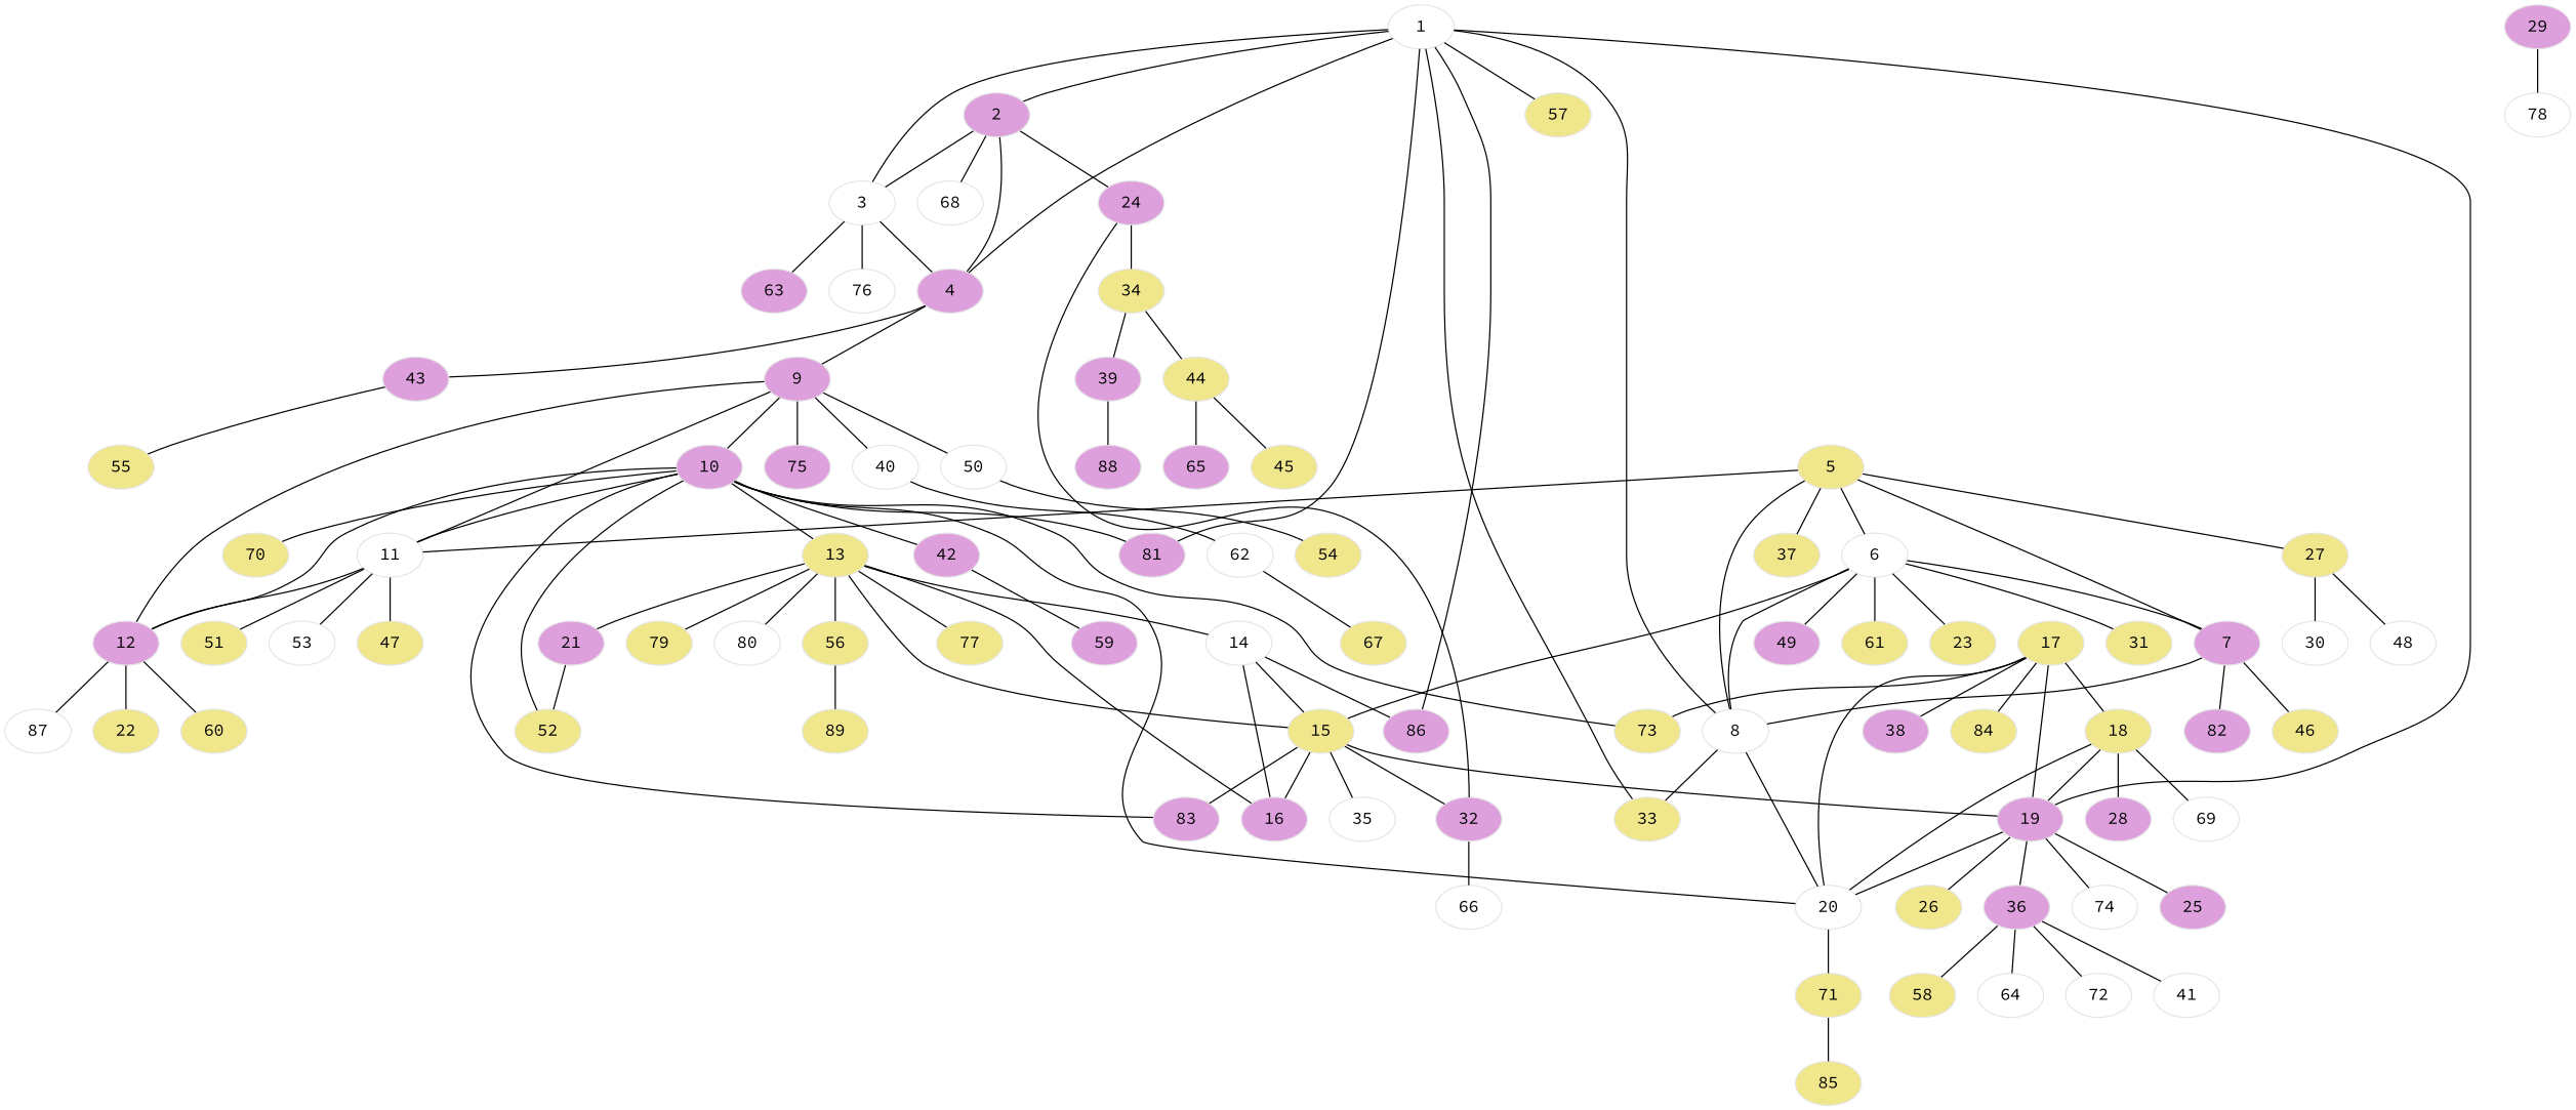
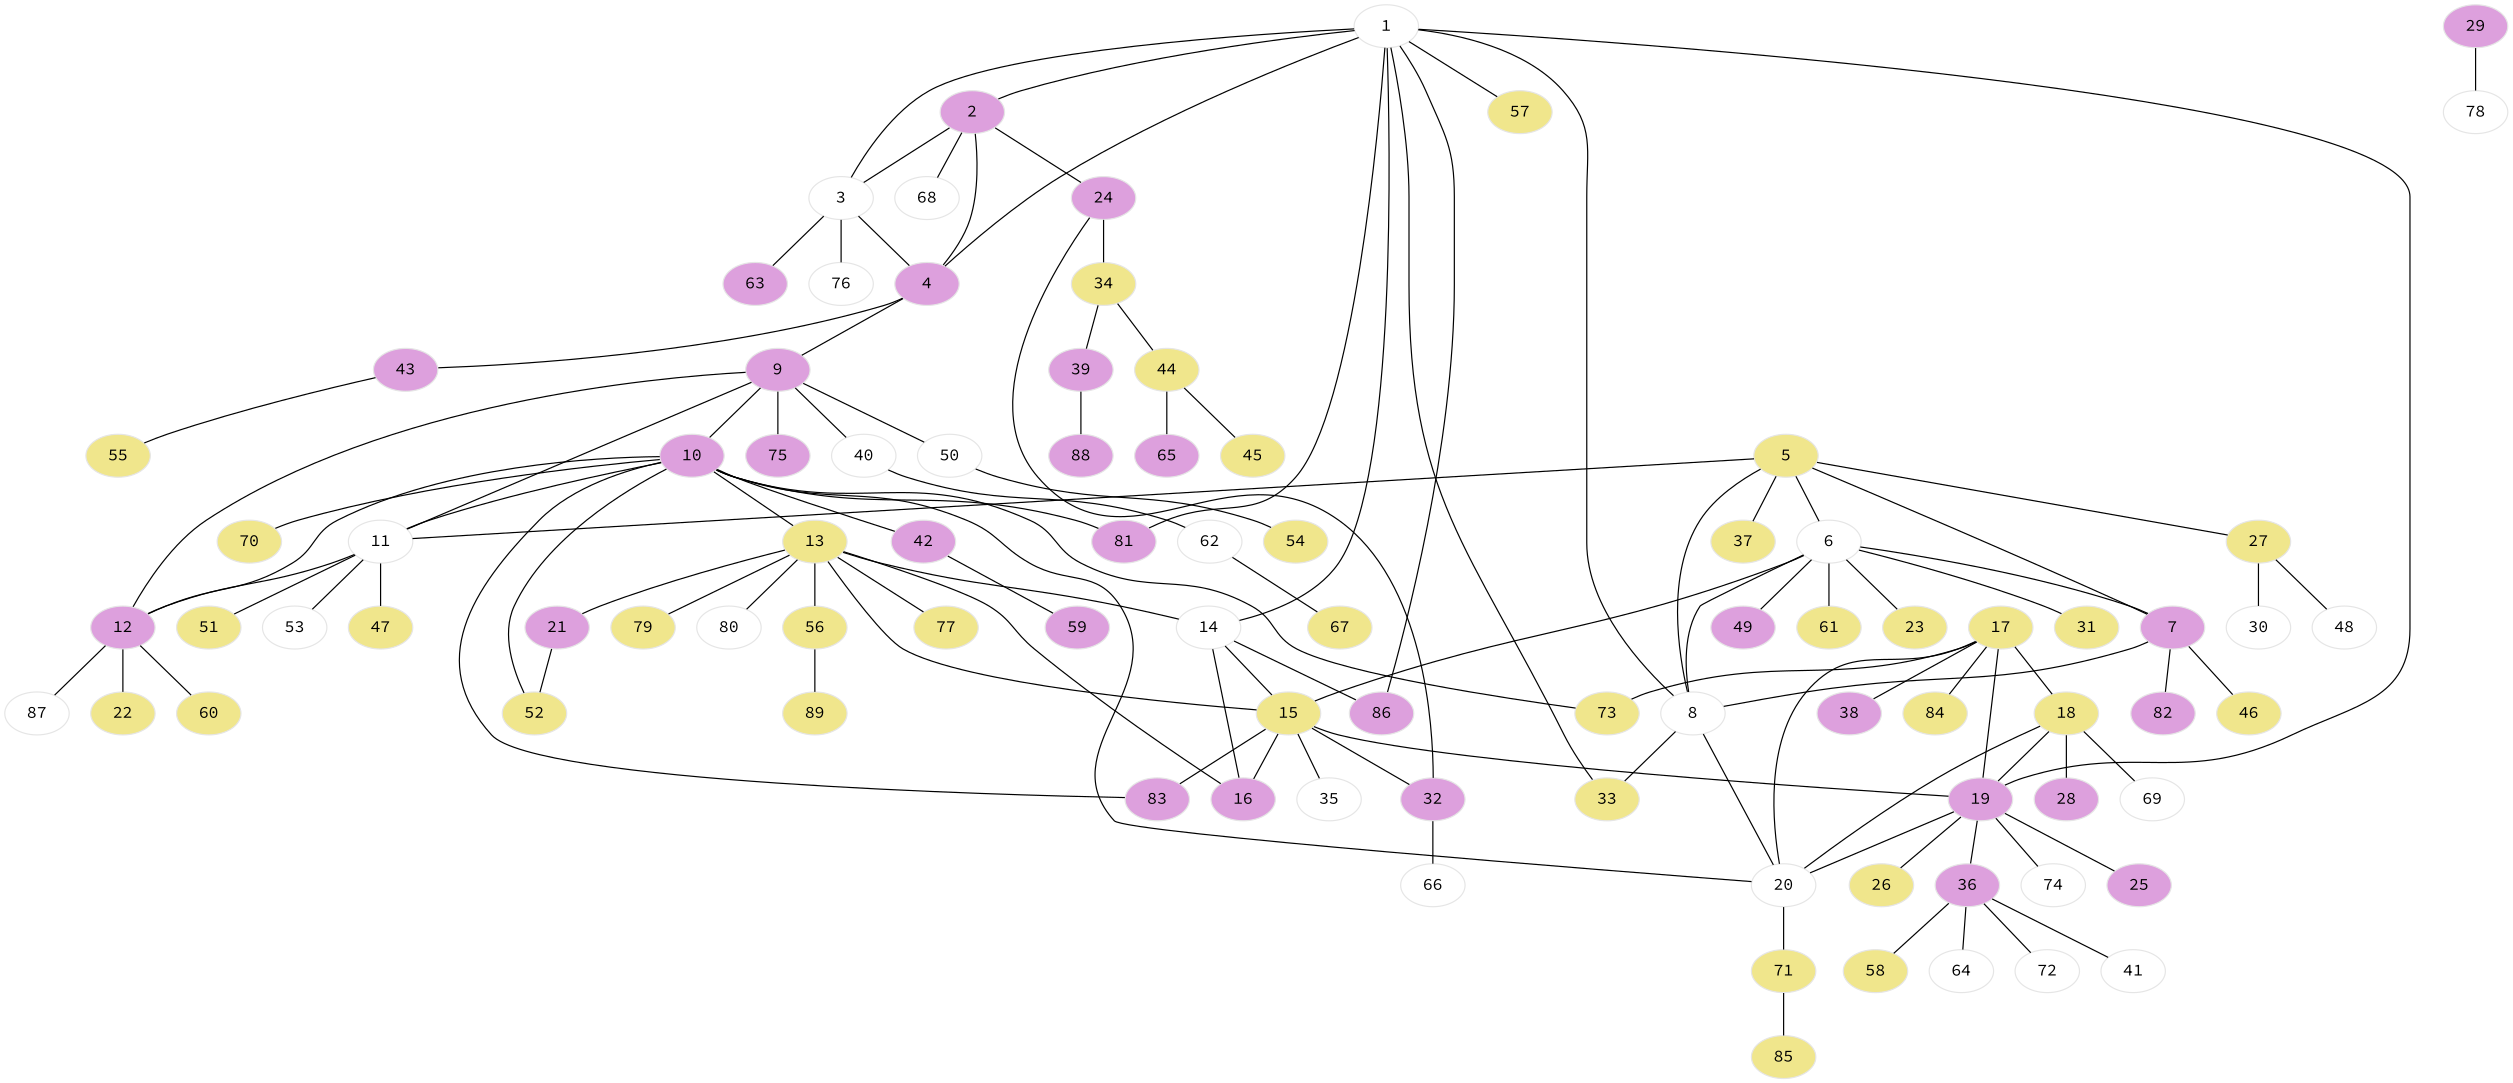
  graph {
    fontname="Source Code Pro"
    node [color=gray90 fillcolor=khaki fontname="Source Code Pro" style=filled]
    edge [fontname="Source Code Pro"]
    1 [fillcolor=white]
    2 [fillcolor=plum]
    3 [fillcolor=white]
    4 [fillcolor=plum]
    8 [fillcolor=white]
    14 [fillcolor=white]
    19 [fillcolor=plum]
    33
    57
    81 [fillcolor=plum]
    86 [fillcolor=plum]
    24 [fillcolor=plum]
    68 [fillcolor=white]
    63 [fillcolor=plum]
    76 [fillcolor=white]
    9 [fillcolor=plum]
    43 [fillcolor=plum]
    20 [fillcolor=white]
    15
    16 [fillcolor=plum]
    25 [fillcolor=plum]
    26
    36 [fillcolor=plum]
    74 [fillcolor=white]
    32 [fillcolor=plum]
    34
    11 [fillcolor=white]
    10 [fillcolor=plum]
    12 [fillcolor=plum]
    40 [fillcolor=white]
    50 [fillcolor=white]
    75 [fillcolor=plum]
    55
    5
    6 [fillcolor=white]
    7 [fillcolor=plum]
    27
    37
    23
    31
    49 [fillcolor=plum]
    61
    46
    82 [fillcolor=plum]
    47
    51
    53 [fillcolor=white]
    30 [fillcolor=white]
    48 [fillcolor=white]
    83 [fillcolor=plum]
    35 [fillcolor=white]
    71
    13
    42 [fillcolor=plum]
    52
    70
    73
    22
    60
    87 [fillcolor=white]
    62 [fillcolor=white]
    54
    21 [fillcolor=plum]
    56
    77
    79
    80 [fillcolor=white]
    59 [fillcolor=plum]
    89
    66 [fillcolor=white]
    17
    18
    38 [fillcolor=plum]
    84
    28 [fillcolor=plum]
    69 [fillcolor=white]
    41 [fillcolor=white]
    58
    64 [fillcolor=white]
    72 [fillcolor=white]
    85
    39 [fillcolor=plum]
    44
    29 [fillcolor=plum]
    78 [fillcolor=white]
    88 [fillcolor=plum]
    45
    65 [fillcolor=plum]
    67
    1 -- 2
    1 -- 3
    1 -- 4
    1 -- 8
+   1 -- 14
    1 -- 19
    1 -- 33
    1 -- 57
    1 -- 81
    1 -- 86
    2 -- 3
    2 -- 4
    2 -- 24
    2 -- 68
    3 -- 4
    3 -- 63
    3 -- 76
    4 -- 9
    4 -- 43
    8 -- 33
    8 -- 20
    14 -- 86
    14 -- 15
    14 -- 16
    19 -- 20
    19 -- 25
    19 -- 26
    19 -- 36
    19 -- 74
    24 -- 32
    24 -- 34
    9 -- 11
    9 -- 10
    9 -- 12
    9 -- 40
    9 -- 50
    9 -- 75
    43 -- 55
    20 -- 71
    15 -- 19
    15 -- 16
    15 -- 32
    15 -- 83
    15 -- 35
    36 -- 41
    36 -- 58
    36 -- 64
    36 -- 72
    32 -- 66
    34 -- 39
    34 -- 44
    11 -- 12
    11 -- 47
    11 -- 51
    11 -- 53
    10 -- 81
    10 -- 20
    10 -- 11
    10 -- 12
    10 -- 83
    10 -- 13
    10 -- 42
    10 -- 52
    10 -- 70
    10 -- 73
    12 -- 22
    12 -- 60
    12 -- 87
    40 -- 62
    50 -- 54
    5 -- 8
    5 -- 11
    5 -- 6
    5 -- 7
    5 -- 27
    5 -- 37
    6 -- 8
    6 -- 15
    6 -- 7
    6 -- 23
    6 -- 31
    6 -- 49
    6 -- 61
    7 -- 8
    7 -- 46
    7 -- 82
    27 -- 30
    27 -- 48
    71 -- 85
    13 -- 14
    13 -- 15
    13 -- 16
    13 -- 21
    13 -- 56
    13 -- 77
    13 -- 79
    13 -- 80
    42 -- 59
    62 -- 67
    21 -- 52
    56 -- 89
    17 -- 19
    17 -- 20
    17 -- 73
    17 -- 18
    17 -- 38
    17 -- 84
    18 -- 19
    18 -- 20
    18 -- 28
    18 -- 69
    39 -- 88
    44 -- 45
    44 -- 65
    29 -- 78
  }
